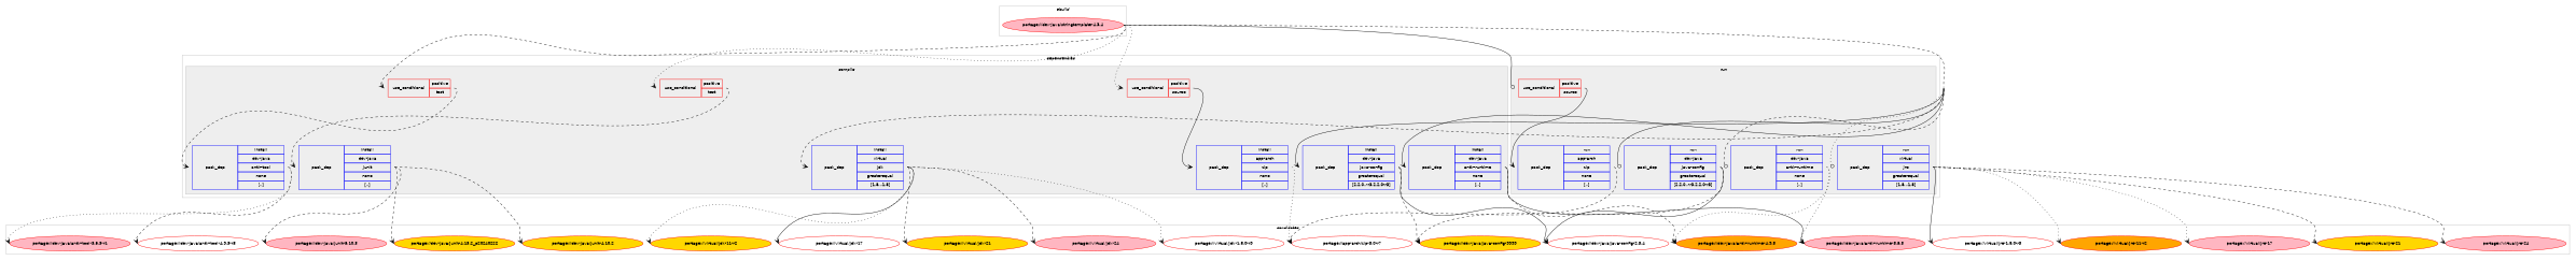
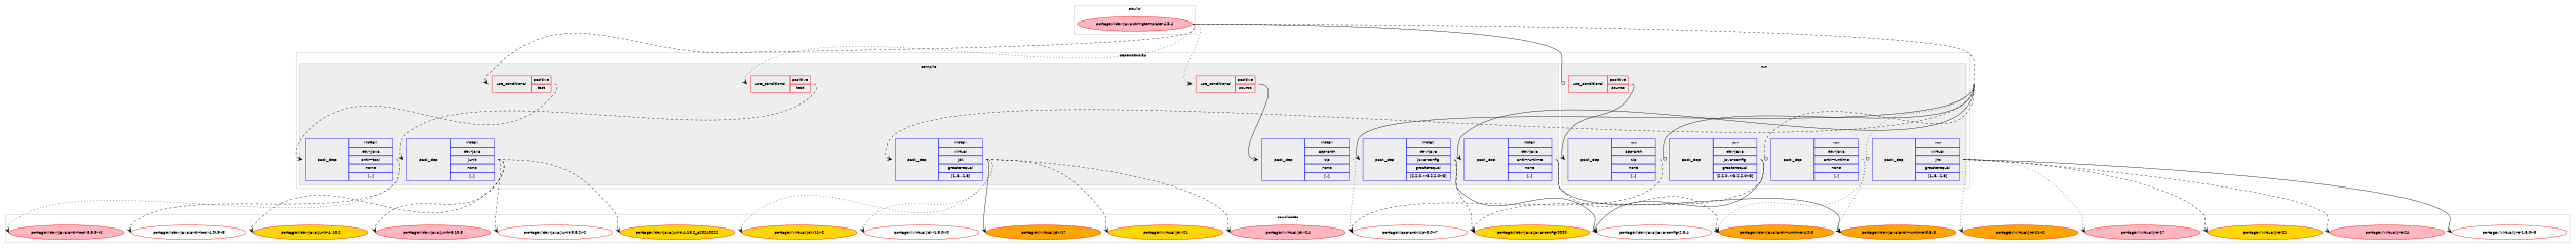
  digraph {
    compound=true
    concentrate=true
    fontname=Helvetica
    fontsize=10
    newrank=true
    rankdir=TB
    ranksep=1.5
    node [color=red fontname=Helvetica fontsize=10 style=filled]
    edge [arrowhead=vee headport=w style=dashed tailport=e weight=100]
    n1 [fillcolor=lightpink label="portage://dev-java/stringtemplate-4.3.4" width=4]
    n2 [color=blue label=<<TABLE BORDER="0" CELLBORDER="1" CELLSPACING="0" CELLPADDING="4" WIDTH="220"><TR><TD ROWSPAN="6" CELLPADDING="30">pack_dep</TD></TR><TR><TD WIDTH="110">install</TD></TR><TR><TD>app-arch</TD></TR><TR><TD>zip</TD></TR><TR><TD>none</TD></TR><TR><TD>[,,]</TD></TR></TABLE>> shape=none style=""]
    n3 [label=<<TABLE BORDER="0" CELLBORDER="1" CELLSPACING="0" CELLPADDING="4"><TR><TD ROWSPAN="3" CELLPADDING="10">use_conditional</TD></TR><TR><TD>positive</TD></TR><TR><TD>source</TD></TR></TABLE>> shape=none style=""]
    n4 [color=blue label=<<TABLE BORDER="0" CELLBORDER="1" CELLSPACING="0" CELLPADDING="4" WIDTH="220"><TR><TD ROWSPAN="6" CELLPADDING="30">pack_dep</TD></TR><TR><TD WIDTH="110">install</TD></TR><TR><TD>dev-java</TD></TR><TR><TD>antlr-tool</TD></TR><TR><TD>none</TD></TR><TR><TD>[,,]</TD></TR></TABLE>> shape=none style=""]
    n5 [label=<<TABLE BORDER="0" CELLBORDER="1" CELLSPACING="0" CELLPADDING="4"><TR><TD ROWSPAN="3" CELLPADDING="10">use_conditional</TD></TR><TR><TD>positive</TD></TR><TR><TD>test</TD></TR></TABLE>> shape=none style=""]
    n6 [color=blue label=<<TABLE BORDER="0" CELLBORDER="1" CELLSPACING="0" CELLPADDING="4" WIDTH="220"><TR><TD ROWSPAN="6" CELLPADDING="30">pack_dep</TD></TR><TR><TD WIDTH="110">install</TD></TR><TR><TD>dev-java</TD></TR><TR><TD>junit</TD></TR><TR><TD>none</TD></TR><TR><TD>[,,]</TD></TR></TABLE>> shape=none style=""]
    n7 [label=<<TABLE BORDER="0" CELLBORDER="1" CELLSPACING="0" CELLPADDING="4"><TR><TD ROWSPAN="3" CELLPADDING="10">use_conditional</TD></TR><TR><TD>positive</TD></TR><TR><TD>test</TD></TR></TABLE>> shape=none style=""]
    n8 [color=blue label=<<TABLE BORDER="0" CELLBORDER="1" CELLSPACING="0" CELLPADDING="4" WIDTH="220"><TR><TD ROWSPAN="6" CELLPADDING="30">pack_dep</TD></TR><TR><TD WIDTH="110">install</TD></TR><TR><TD>dev-java</TD></TR><TR><TD>antlr-runtime</TD></TR><TR><TD>none</TD></TR><TR><TD>[,,]</TD></TR></TABLE>> shape=none style=""]
    n9 [color=blue label=<<TABLE BORDER="0" CELLBORDER="1" CELLSPACING="0" CELLPADDING="4" WIDTH="220"><TR><TD ROWSPAN="6" CELLPADDING="30">pack_dep</TD></TR><TR><TD WIDTH="110">install</TD></TR><TR><TD>dev-java</TD></TR><TR><TD>java-config</TD></TR><TR><TD>greaterequal</TD></TR><TR><TD>[2.2.0,,-r3,2.2.0-r3]</TD></TR></TABLE>> shape=none style=""]
    n10 [color=blue label=<<TABLE BORDER="0" CELLBORDER="1" CELLSPACING="0" CELLPADDING="4" WIDTH="220"><TR><TD ROWSPAN="6" CELLPADDING="30">pack_dep</TD></TR><TR><TD WIDTH="110">install</TD></TR><TR><TD>virtual</TD></TR><TR><TD>jdk</TD></TR><TR><TD>greaterequal</TD></TR><TR><TD>[1.8,,,1.8]</TD></TR></TABLE>> shape=none style=""]
    n11 [color=blue label=<<TABLE BORDER="0" CELLBORDER="1" CELLSPACING="0" CELLPADDING="4" WIDTH="220"><TR><TD ROWSPAN="6" CELLPADDING="30">pack_dep</TD></TR><TR><TD WIDTH="110">run</TD></TR><TR><TD>app-arch</TD></TR><TR><TD>zip</TD></TR><TR><TD>none</TD></TR><TR><TD>[,,]</TD></TR></TABLE>> shape=none style=""]
    n12 [label=<<TABLE BORDER="0" CELLBORDER="1" CELLSPACING="0" CELLPADDING="4"><TR><TD ROWSPAN="3" CELLPADDING="10">use_conditional</TD></TR><TR><TD>positive</TD></TR><TR><TD>source</TD></TR></TABLE>> shape=none style=""]
    n13 [color=blue label=<<TABLE BORDER="0" CELLBORDER="1" CELLSPACING="0" CELLPADDING="4" WIDTH="220"><TR><TD ROWSPAN="6" CELLPADDING="30">pack_dep</TD></TR><TR><TD WIDTH="110">run</TD></TR><TR><TD>dev-java</TD></TR><TR><TD>antlr-runtime</TD></TR><TR><TD>none</TD></TR><TR><TD>[,,]</TD></TR></TABLE>> shape=none style=""]
    n14 [color=blue label=<<TABLE BORDER="0" CELLBORDER="1" CELLSPACING="0" CELLPADDING="4" WIDTH="220"><TR><TD ROWSPAN="6" CELLPADDING="30">pack_dep</TD></TR><TR><TD WIDTH="110">run</TD></TR><TR><TD>dev-java</TD></TR><TR><TD>java-config</TD></TR><TR><TD>greaterequal</TD></TR><TR><TD>[2.2.0,,-r3,2.2.0-r3]</TD></TR></TABLE>> shape=none style=""]
    n15 [color=blue label=<<TABLE BORDER="0" CELLBORDER="1" CELLSPACING="0" CELLPADDING="4" WIDTH="220"><TR><TD ROWSPAN="6" CELLPADDING="30">pack_dep</TD></TR><TR><TD WIDTH="110">run</TD></TR><TR><TD>virtual</TD></TR><TR><TD>jre</TD></TR><TR><TD>greaterequal</TD></TR><TR><TD>[1.8,,,1.8]</TD></TR></TABLE>> shape=none style=""]
    n16 [fillcolor=white label="portage://app-arch/zip-3.0-r7" width=4]
    n17 [fillcolor=white label="portage://dev-java/antlr-tool-4.9.3-r3" width=4]
    n18 [fillcolor=lightpink label="portage://dev-java/antlr-tool-3.5.3-r1" width=4]
    n19 [fillcolor=lightpink label="portage://dev-java/junit-5.10.3" width=4]
    n20 [fillcolor=gold label="portage://dev-java/junit-4.10.2" width=4]
    n21 [fillcolor=gold label="portage://dev-java/junit-4.13.2_p20240222" width=4]
+   n22 [fillcolor=white label="portage://dev-java/junit-3.8.2-r2" width=4]
    n23 [fillcolor=orange label="portage://dev-java/antlr-runtime-4.9.3" width=4]
-   n24 [fillcolor=lightpink label="portage://dev-java/antlr-runtime-3.5.3" width=4]
+   n24 [fillcolor=orange label="portage://dev-java/antlr-runtime-3.5.3" width=4]
    n25 [fillcolor=gold label="portage://dev-java/java-config-9999" width=4]
    n26 [fillcolor=white label="portage://dev-java/java-config-2.3.4" width=4]
    n27 [fillcolor=lightpink label="portage://virtual/jdk-24" width=4]
    n28 [fillcolor=gold label="portage://virtual/jdk-21" width=4]
-   n29 [fillcolor=white label="portage://virtual/jdk-17" width=4]
+   n29 [fillcolor=orange label="portage://virtual/jdk-17" width=4]
    n30 [fillcolor=gold label="portage://virtual/jdk-11-r2" width=4]
    n31 [fillcolor=white label="portage://virtual/jdk-1.8.0-r9" width=4]
    n32 [fillcolor=lightpink label="portage://virtual/jre-24" width=4]
    n33 [fillcolor=gold label="portage://virtual/jre-21" width=4]
    n34 [fillcolor=lightpink label="portage://virtual/jre-17" width=4]
    n35 [fillcolor=orange label="portage://virtual/jre-11-r2" width=4]
    n36 [fillcolor=white label="portage://virtual/jre-1.8.0-r3" width=4]
    subgraph cluster_1 {
      color=gray
      label=<<i>ebuild</i>>
      n1
    }
    subgraph cluster_2 {
      color=gray
      label=<<i>dependencies</i>>
      subgraph cluster_3 {
        color=gray
        fillcolor="#eeeeee"
        label=<<i>compile</i>>
        style=filled
        subgraph sub_4 {
          color=gray
          fillcolor="#eeeeee"
          label=<<i>compile</i>>
          style=filled
          n5
          subgraph sub_5 {
            color=gray
            fillcolor="#eeeeee"
            label=<<i>compile</i>>
            style=filled
            n4
          }
        }
        subgraph sub_6 {
          color=gray
          fillcolor="#eeeeee"
          label=<<i>compile</i>>
          style=filled
          n3
          subgraph sub_7 {
            color=gray
            fillcolor="#eeeeee"
            label=<<i>compile</i>>
            style=filled
            n2
          }
        }
        subgraph sub_8 {
          color=gray
          fillcolor="#eeeeee"
          label=<<i>compile</i>>
          style=filled
          n7
          subgraph sub_9 {
            color=gray
            fillcolor="#eeeeee"
            label=<<i>compile</i>>
            style=filled
            n6
          }
        }
        subgraph sub_10 {
          color=gray
          fillcolor="#eeeeee"
          label=<<i>compile</i>>
          style=filled
          n8
        }
        subgraph sub_11 {
          color=gray
          fillcolor="#eeeeee"
          label=<<i>compile</i>>
          style=filled
          n9
        }
        subgraph sub_12 {
          color=gray
          fillcolor="#eeeeee"
          label=<<i>compile</i>>
          style=filled
          n10
        }
      }
      subgraph cluster_13 {
        color=gray
        fillcolor="#eeeeee"
        label=<<i>compile and run</i>>
        style=filled
      }
      subgraph cluster_14 {
        color=gray
        fillcolor="#eeeeee"
        label=<<i>run</i>>
        style=filled
        subgraph sub_15 {
          color=gray
          fillcolor="#eeeeee"
          label=<<i>run</i>>
          style=filled
          n12
          subgraph sub_16 {
            color=gray
            fillcolor="#eeeeee"
            label=<<i>run</i>>
            style=filled
            n11
          }
        }
        subgraph sub_17 {
          color=gray
          fillcolor="#eeeeee"
          label=<<i>run</i>>
          style=filled
          n13
        }
        subgraph sub_18 {
          color=gray
          fillcolor="#eeeeee"
          label=<<i>run</i>>
          style=filled
          n14
        }
        subgraph sub_19 {
          color=gray
          fillcolor="#eeeeee"
          label=<<i>run</i>>
          style=filled
          n15
        }
      }
    }
    subgraph cluster_20 {
      color=gray
      label=<<i>candidates</i>>
      rank=same
      subgraph sub_21 {
        color=black
        label=<<i>candidates</i>>
        nodesep=1
        rank=same
        n16
      }
      subgraph sub_22 {
        color=black
        label=<<i>candidates</i>>
        nodesep=1
        rank=same
        n17
        n18
      }
      subgraph sub_23 {
        color=black
        label=<<i>candidates</i>>
        nodesep=1
        rank=same
        n19
        n20
        n21
+       n22
      }
      subgraph sub_24 {
        color=black
        label=<<i>candidates</i>>
        nodesep=1
        rank=same
        n23
        n24
      }
      subgraph sub_25 {
        color=black
        label=<<i>candidates</i>>
        nodesep=1
        rank=same
        n25
        n26
      }
      subgraph sub_26 {
        color=black
        label=<<i>candidates</i>>
        nodesep=1
        rank=same
        n27
        n28
        n29
        n30
        n31
      }
      subgraph sub_27 {
        color=black
        label=<<i>candidates</i>>
        nodesep=1
        rank=same
        n16
      }
      subgraph sub_28 {
        color=black
        label=<<i>candidates</i>>
        nodesep=1
        rank=same
        n23
        n24
      }
      subgraph sub_29 {
        color=black
        label=<<i>candidates</i>>
        nodesep=1
        rank=same
        n25
        n26
      }
      subgraph sub_30 {
        color=black
        label=<<i>candidates</i>>
        nodesep=1
        rank=same
        n32
        n33
        n34
        n35
        n36
      }
    }
    n1 -> n3 [style=dotted weight=20]
    n1 -> n5 [weight=20]
    n1 -> n7 [style=dotted weight=20]
    n1 -> n8 [style=solid weight=20]
    n1 -> n9 [style=solid weight=20]
    n1 -> n10 [weight=20]
    n1 -> n12 [arrowhead=odot style=solid weight=20]
    n1 -> n13 [arrowhead=odot weight=20]
    n1 -> n14 [arrowhead=odot style=solid weight=20]
    n1 -> n15 [arrowhead=odot style=dotted weight=20]
    n2 -> n16 [style=dotted]
    n3 -> n2 [style=solid weight=20]
    n4 -> n17
    n4 -> n18 [style=dotted]
    n5 -> n4 [weight=20]
    n6 -> n19
    n6 -> n20
    n6 -> n21
+   n6 -> n22
    n7 -> n6 [weight=20]
    n8 -> n23
    n8 -> n24 [style=solid]
    n9 -> n25
    n9 -> n26 [style=solid]
    n10 -> n27
    n10 -> n28
    n10 -> n29 [style=solid]
    n10 -> n30 [style=dotted]
    n10 -> n31 [style=dotted]
    n11 -> n16
    n12 -> n11 [style=solid weight=20]
    n13 -> n23 [style=dotted]
    n13 -> n24 [style=dotted]
    n14 -> n25
    n14 -> n26 [style=solid]
    n15 -> n32
    n15 -> n33
    n15 -> n34 [style=dotted]
    n15 -> n35 [style=dotted]
    n15 -> n36 [style=solid]
  }
